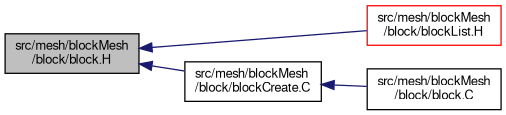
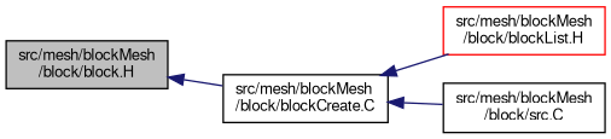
  digraph {
    rankdir=LR
    node [color=black fontname=FreeSans fontsize=10 shape=record]
    edge [color=midnightblue dir=back fontname=FreeSans fontsize=10 labelfontname=FreeSans labelfontsize=10 style=solid]
    n1 [fillcolor=grey75 fontcolor=black height=0.2 label="src/mesh/blockMesh\l/block/block.H" style=filled width=0.4]
    n2 [height=0.2 label="src/mesh/blockMesh\l/block/blockCreate.C" width=0.4]
    n3 [color=red height=0.2 label="src/mesh/blockMesh\l/block/blockList.H" width=0.4]
-   n4 [height=0.2 label="src/mesh/blockMesh\l/block/block.C" width=0.4]
+   n4 [height=0.2 label="src/mesh/blockMesh\l/block/src.C" width=0.4]
    n1 -> n2
-   n1 -> n3
+   n2 -> n3
    n2 -> n4
  }
